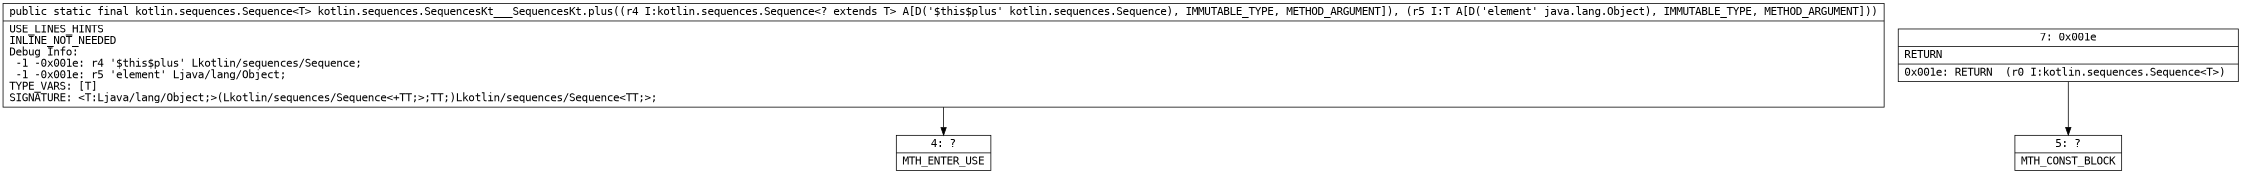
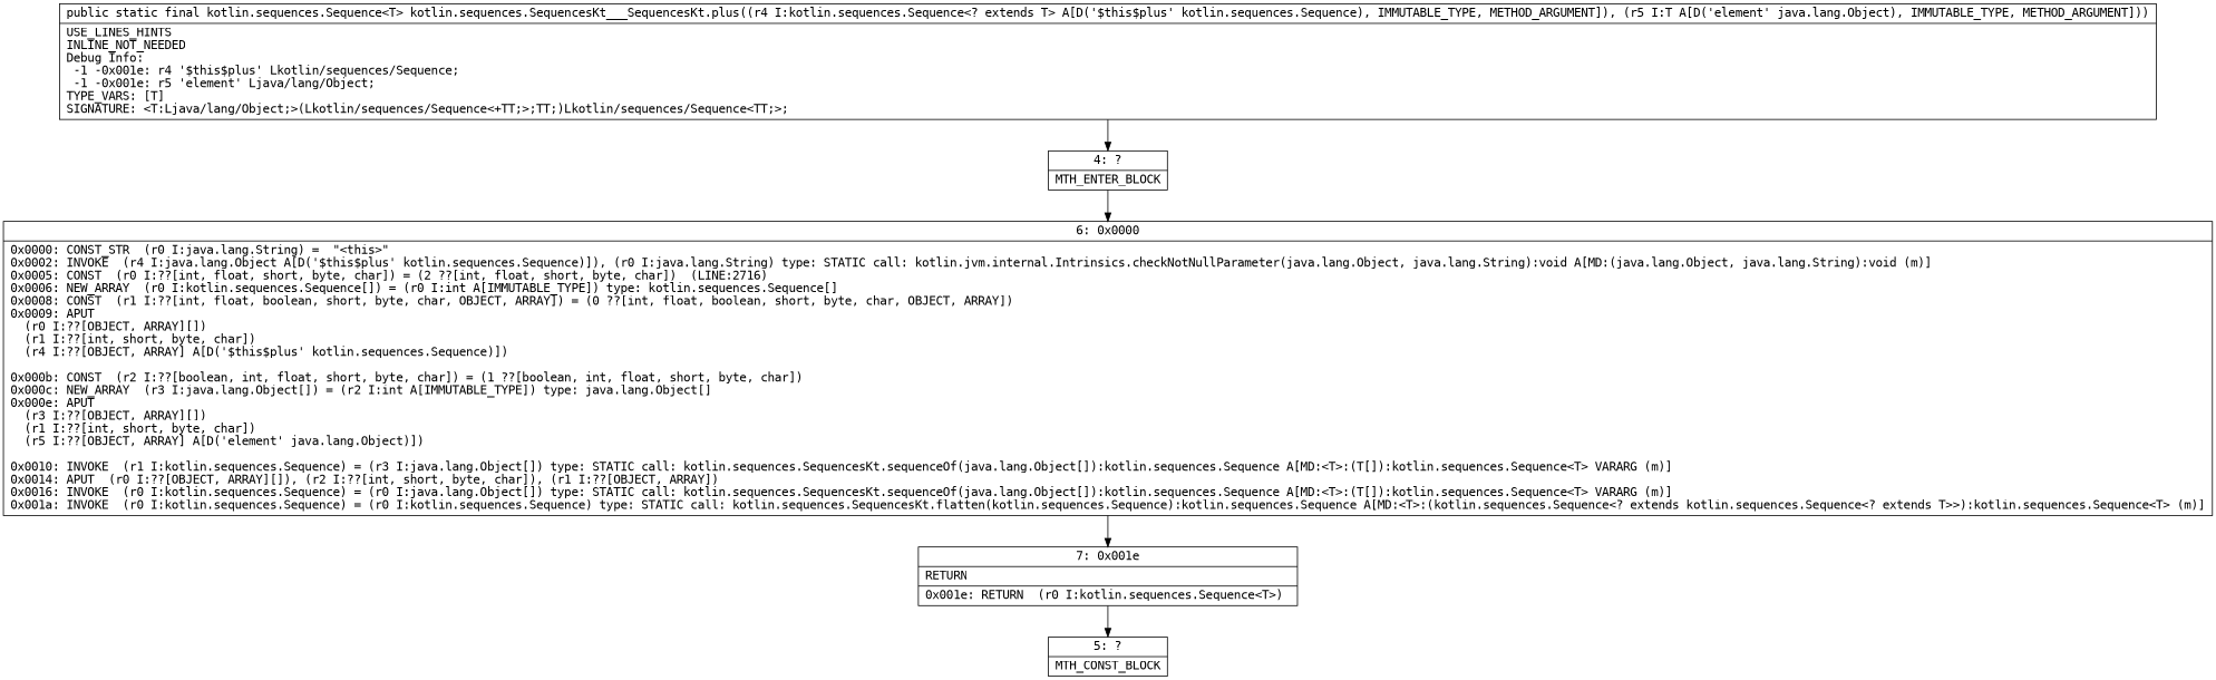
  digraph {
    fontname="DejaVu Sans Mono"
    node [fontname="DejaVu Sans Mono" shape=record]
    edge [fontname="DejaVu Sans Mono"]
-   n1 [label="{4\:\ ?|MTH_ENTER_USE\l}"]
+   n1 [label="{4\:\ ?|MTH_ENTER_BLOCK\l}"]
+   n2 [label="{6\:\ 0x0000|0x0000: CONST_STR  (r0 I:java.lang.String) =  \"\<this\>\" \l0x0002: INVOKE  (r4 I:java.lang.Object A[D('$this$plus' kotlin.sequences.Sequence)]), (r0 I:java.lang.String) type: STATIC call: kotlin.jvm.internal.Intrinsics.checkNotNullParameter(java.lang.Object, java.lang.String):void A[MD:(java.lang.Object, java.lang.String):void (m)]\l0x0005: CONST  (r0 I:??[int, float, short, byte, char]) = (2 ??[int, float, short, byte, char])  (LINE:2716)\l0x0006: NEW_ARRAY  (r0 I:kotlin.sequences.Sequence[]) = (r0 I:int A[IMMUTABLE_TYPE]) type: kotlin.sequences.Sequence[] \l0x0008: CONST  (r1 I:??[int, float, boolean, short, byte, char, OBJECT, ARRAY]) = (0 ??[int, float, boolean, short, byte, char, OBJECT, ARRAY]) \l0x0009: APUT  \l  (r0 I:??[OBJECT, ARRAY][])\l  (r1 I:??[int, short, byte, char])\l  (r4 I:??[OBJECT, ARRAY] A[D('$this$plus' kotlin.sequences.Sequence)])\l \l0x000b: CONST  (r2 I:??[boolean, int, float, short, byte, char]) = (1 ??[boolean, int, float, short, byte, char]) \l0x000c: NEW_ARRAY  (r3 I:java.lang.Object[]) = (r2 I:int A[IMMUTABLE_TYPE]) type: java.lang.Object[] \l0x000e: APUT  \l  (r3 I:??[OBJECT, ARRAY][])\l  (r1 I:??[int, short, byte, char])\l  (r5 I:??[OBJECT, ARRAY] A[D('element' java.lang.Object)])\l \l0x0010: INVOKE  (r1 I:kotlin.sequences.Sequence) = (r3 I:java.lang.Object[]) type: STATIC call: kotlin.sequences.SequencesKt.sequenceOf(java.lang.Object[]):kotlin.sequences.Sequence A[MD:\<T\>:(T[]):kotlin.sequences.Sequence\<T\> VARARG (m)]\l0x0014: APUT  (r0 I:??[OBJECT, ARRAY][]), (r2 I:??[int, short, byte, char]), (r1 I:??[OBJECT, ARRAY]) \l0x0016: INVOKE  (r0 I:kotlin.sequences.Sequence) = (r0 I:java.lang.Object[]) type: STATIC call: kotlin.sequences.SequencesKt.sequenceOf(java.lang.Object[]):kotlin.sequences.Sequence A[MD:\<T\>:(T[]):kotlin.sequences.Sequence\<T\> VARARG (m)]\l0x001a: INVOKE  (r0 I:kotlin.sequences.Sequence) = (r0 I:kotlin.sequences.Sequence) type: STATIC call: kotlin.sequences.SequencesKt.flatten(kotlin.sequences.Sequence):kotlin.sequences.Sequence A[MD:\<T\>:(kotlin.sequences.Sequence\<? extends kotlin.sequences.Sequence\<? extends T\>\>):kotlin.sequences.Sequence\<T\> (m)]\l}"]
    n3 [label="{7\:\ 0x001e|RETURN\l|0x001e: RETURN  (r0 I:kotlin.sequences.Sequence\<T\>) \l}"]
    n4 [label="{5\:\ ?|MTH_CONST_BLOCK\l}"]
    n5 [label="{public static final kotlin.sequences.Sequence\<T\> kotlin.sequences.SequencesKt___SequencesKt.plus((r4 I:kotlin.sequences.Sequence\<? extends T\> A[D('$this$plus' kotlin.sequences.Sequence), IMMUTABLE_TYPE, METHOD_ARGUMENT]), (r5 I:T A[D('element' java.lang.Object), IMMUTABLE_TYPE, METHOD_ARGUMENT]))  | USE_LINES_HINTS\lINLINE_NOT_NEEDED\lDebug Info:\l  \-1 \-0x001e: r4 '$this$plus' Lkotlin\/sequences\/Sequence;\l  \-1 \-0x001e: r5 'element' Ljava\/lang\/Object;\lTYPE_VARS: [T]\lSIGNATURE: \<T:Ljava\/lang\/Object;\>(Lkotlin\/sequences\/Sequence\<+TT;\>;TT;)Lkotlin\/sequences\/Sequence\<TT;\>;\l}"]
+   n1 -> n2
+   n2 -> n3
    n3 -> n4
    n5 -> n1
  }
